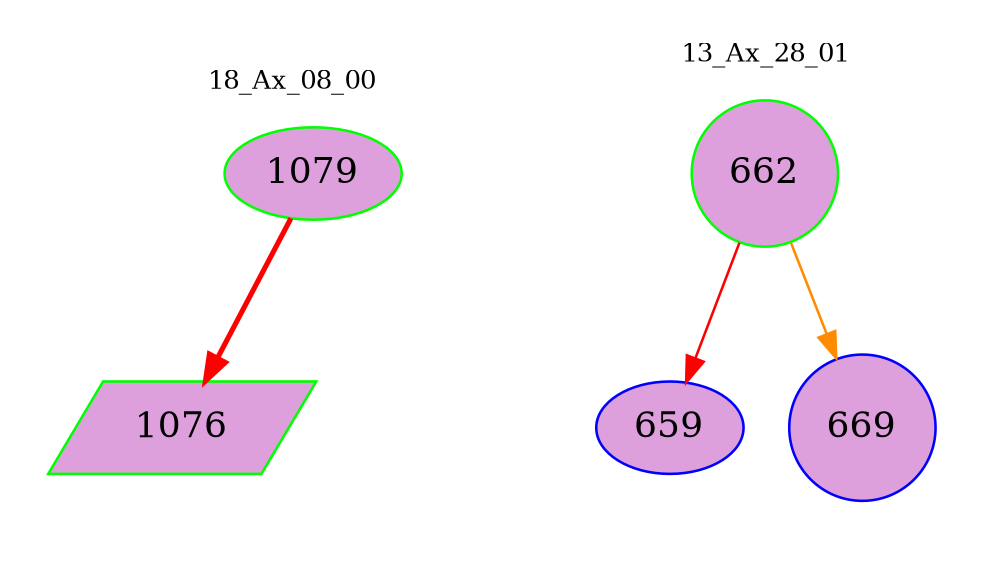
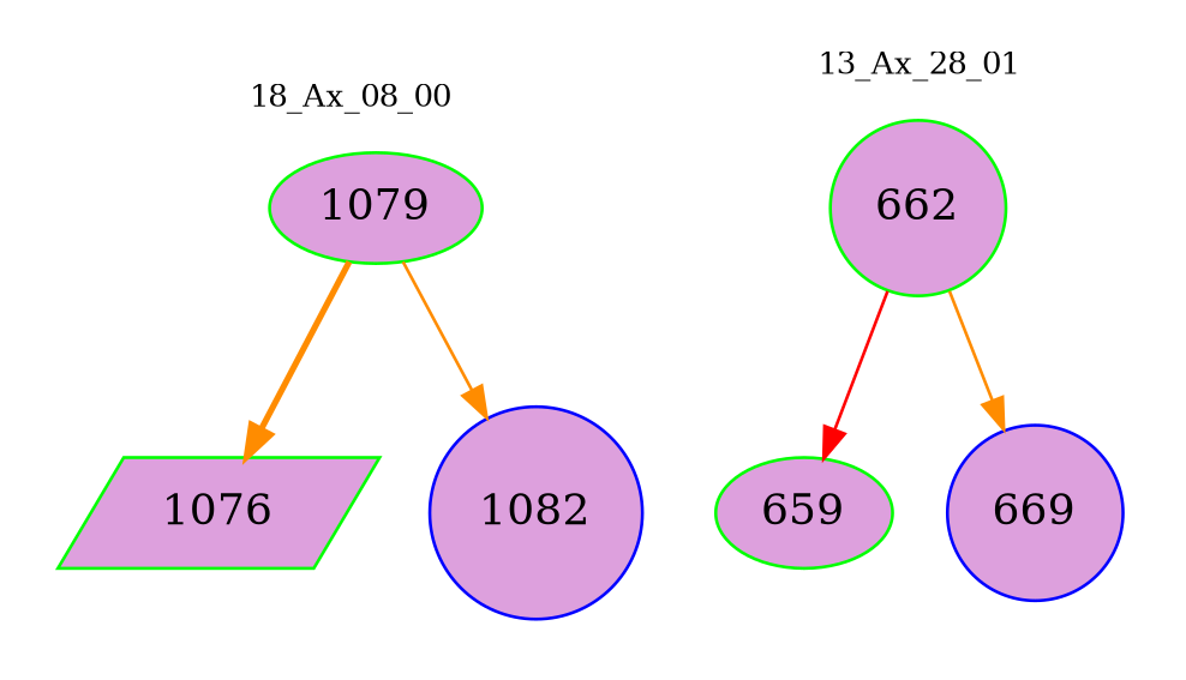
  digraph {
    node [color=green fillcolor=plum shape=circle style=filled]
    edge [color=red style=solid]
    n1 [label=1079 shape=ellipse]
    n2 [label=1076 shape=parallelogram]
+   n3 [color=blue label=1082]
    n4 [label=662]
-   n5 [color=blue label=659 shape=ellipse]
+   n5 [label=659 shape=ellipse]
    n6 [color=blue label=669]
    subgraph cluster_1 {
      color=white
      fontsize=10
      label="18_Ax_08_00"
      n1
      n2
+     n3
    }
    subgraph cluster_2 {
      color=white
      fontsize=10
      label="13_Ax_28_01"
      n4
      n5
      n6
    }
-   n1 -> n2 [style=bold]
+   n1 -> n2 [color=darkorange style=bold]
+   n1 -> n3 [color=darkorange]
    n4 -> n5
    n4 -> n6 [color=darkorange]
  }
